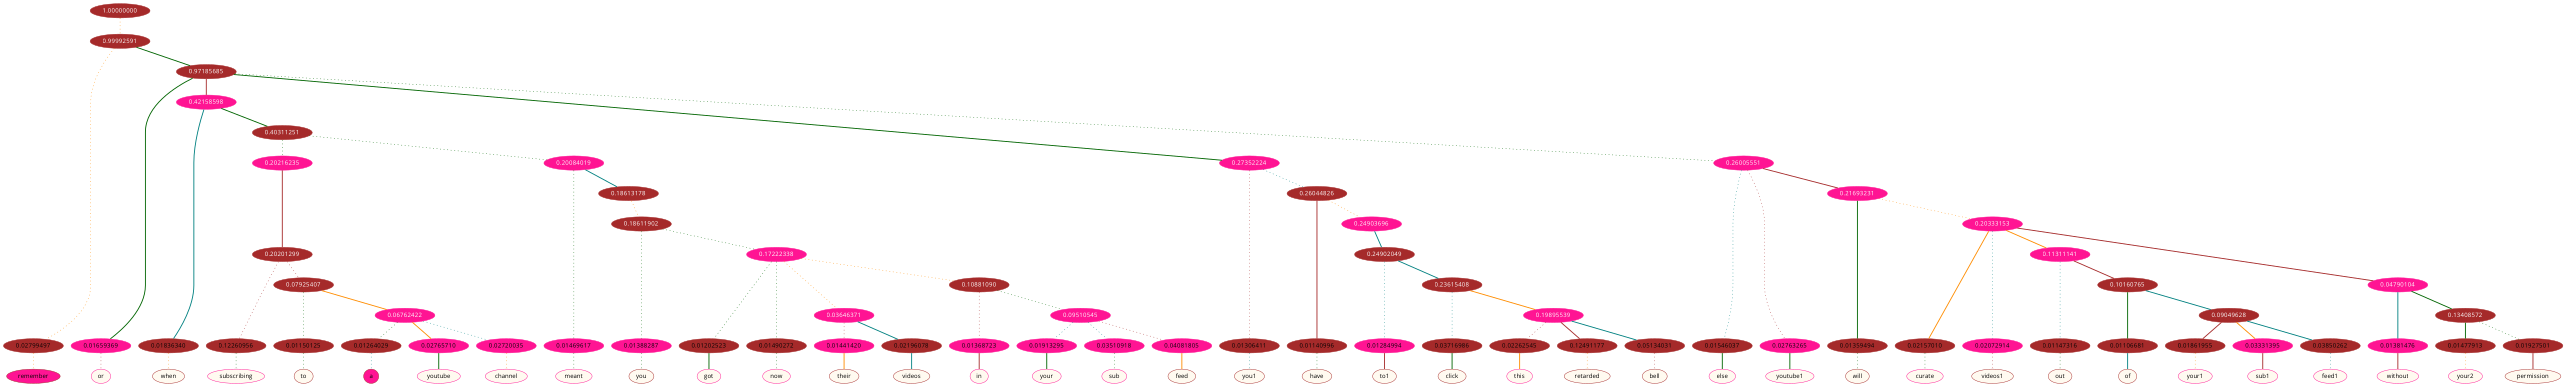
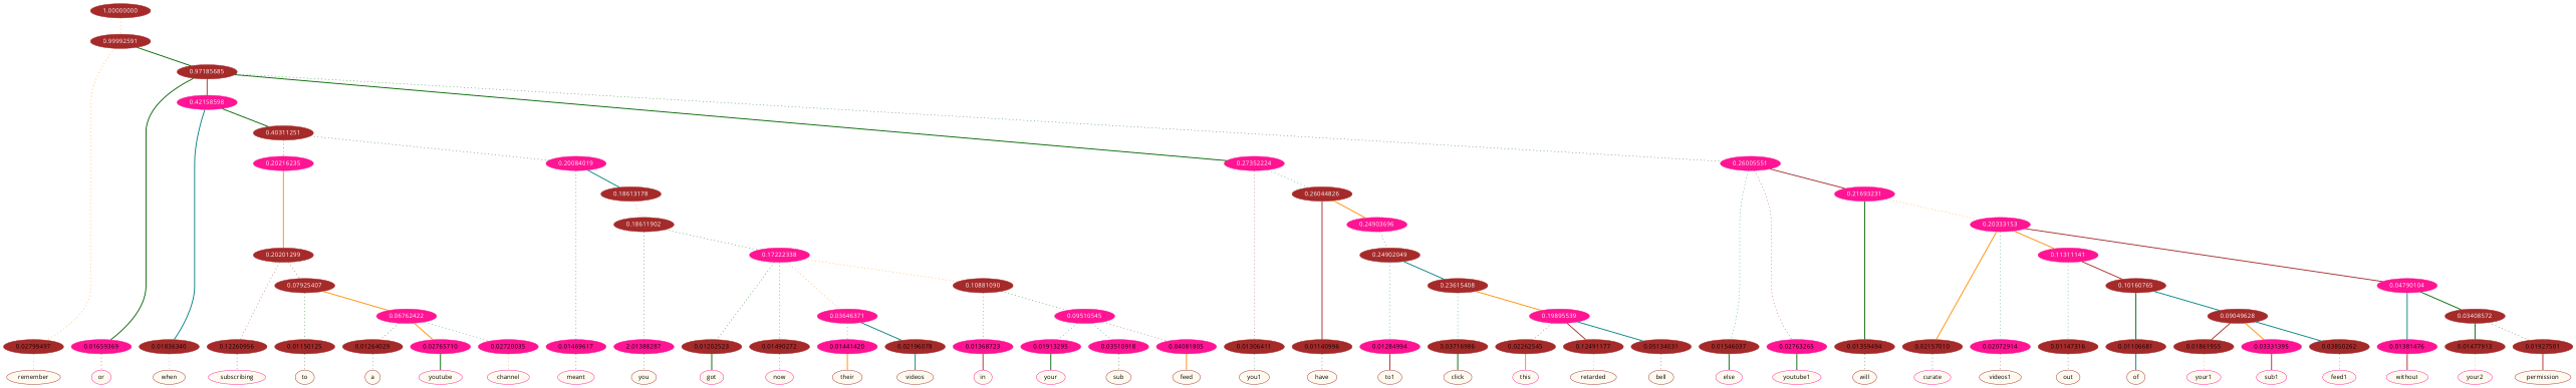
  graph {
    fontname="Open Sans"
    node [color=brown fontname="Open Sans" format=png nodesep=0.001 ordering=out overlap_scaling=0.01 ranksep=0.001 style=filled]
    edge [color=darkgreen fontname="Open Sans" style=dotted]
-   n1 [fillcolor=deeppink height=0.15 label=remember style="filled,solid" width=0.15]
+   n1 [fillcolor=floralwhite height=0.15 label=remember style="filled,solid" width=0.15]
    n2 [fillcolor=floralwhite height=0.15 label=when style="filled,solid" width=0.15]
    n3 [color=deeppink fillcolor=floralwhite height=0.15 label=subscribing style="filled,solid" width=0.15]
    n4 [fillcolor=floralwhite height=0.15 label=to style="filled,solid" width=0.15]
-   n5 [fillcolor=deeppink height=0.15 label=a style="filled,solid" width=0.15]
+   n5 [fillcolor=floralwhite height=0.15 label=a style="filled,solid" width=0.15]
    n6 [color=deeppink fillcolor=floralwhite height=0.15 label=youtube style="filled,solid" width=0.15]
    n7 [color=deeppink fillcolor=floralwhite height=0.15 label=channel style="filled,solid" width=0.15]
    n8 [color=deeppink fillcolor=floralwhite height=0.15 label=meant style="filled,solid" width=0.15]
    n9 [fillcolor=floralwhite height=0.15 label=you style="filled,solid" width=0.15]
    n10 [color=deeppink fillcolor=floralwhite height=0.15 label=got style="filled,solid" width=0.15]
    n11 [fillcolor=floralwhite height=0.15 label=their style="filled,solid" width=0.15]
    n12 [fillcolor=floralwhite height=0.15 label=videos style="filled,solid" width=0.15]
    n13 [color=deeppink fillcolor=floralwhite height=0.15 label=in style="filled,solid" width=0.15]
    n14 [color=deeppink fillcolor=floralwhite height=0.15 label=your style="filled,solid" width=0.15]
-   n15 [color=deeppink fillcolor=floralwhite height=0.15 label=sub style="filled,solid" width=0.15]
+   n15 [fillcolor=floralwhite height=0.15 label=sub style="filled,solid" width=0.15]
    n16 [fillcolor=floralwhite height=0.15 label=feed style="filled,solid" width=0.15]
    n17 [color=deeppink fillcolor=floralwhite height=0.15 label=now style="filled,solid" width=0.15]
    n18 [fillcolor=floralwhite height=0.15 label=you1 style="filled,solid" width=0.15]
    n19 [fillcolor=floralwhite height=0.15 label=have style="filled,solid" width=0.15]
    n20 [fillcolor=floralwhite height=0.15 label=to1 style="filled,solid" width=0.15]
    n21 [fillcolor=floralwhite height=0.15 label=click style="filled,solid" width=0.15]
    n22 [color=deeppink fillcolor=floralwhite height=0.15 label=this style="filled,solid" width=0.15]
    n23 [fillcolor=floralwhite height=0.15 label=retarded style="filled,solid" width=0.15]
    n24 [fillcolor=floralwhite height=0.15 label=bell style="filled,solid" width=0.15]
    n25 [color=deeppink fillcolor=floralwhite height=0.15 label=or style="filled,solid" width=0.15]
    n26 [color=deeppink fillcolor=floralwhite height=0.15 label=else style="filled,solid" width=0.15]
    n27 [color=deeppink fillcolor=floralwhite height=0.15 label=youtube1 style="filled,solid" width=0.15]
    n28 [fillcolor=floralwhite height=0.15 label=will style="filled,solid" width=0.15]
    n29 [color=deeppink fillcolor=floralwhite height=0.15 label=curate style="filled,solid" width=0.15]
    n30 [fillcolor=floralwhite height=0.15 label=videos1 style="filled,solid" width=0.15]
    n31 [fillcolor=floralwhite height=0.15 label=out style="filled,solid" width=0.15]
    n32 [fillcolor=floralwhite height=0.15 label=of style="filled,solid" width=0.15]
    n33 [color=deeppink fillcolor=floralwhite height=0.15 label=your1 style="filled,solid" width=0.15]
    n34 [color=deeppink fillcolor=floralwhite height=0.15 label=sub1 style="filled,solid" width=0.15]
    n35 [color=deeppink fillcolor=floralwhite height=0.15 label=feed1 style="filled,solid" width=0.15]
    n36 [color=deeppink fillcolor=floralwhite height=0.15 label=without style="filled,solid" width=0.15]
    n37 [color=deeppink fillcolor=floralwhite height=0.15 label=your2 style="filled,solid" width=0.15]
    n38 [fillcolor=floralwhite height=0.15 label=permission style="filled,solid" width=0.15]
    n39 [fontcolor=black height=0.15 label=0.02799497 width=0.15]
    n40 [fontcolor=black height=0.15 label=0.01836340 width=0.15]
    n41 [fontcolor=black height=0.15 label=0.12260956 width=0.15]
    n42 [fontcolor=black height=0.15 label=0.01150125 width=0.15]
    n43 [fontcolor=black height=0.15 label=0.01264029 width=0.15]
    n44 [color=deeppink fontcolor=black height=0.15 label=0.02765710 width=0.15]
    n45 [color=deeppink fontcolor=black height=0.15 label=0.02720035 width=0.15]
    n46 [color=deeppink fontcolor=black height=0.15 label=0.01469617 width=0.15]
-   n47 [color=deeppink fontcolor=black height=0.15 label=0.01388287 width=0.15]
+   n47 [color=deeppink fontcolor=black height=0.15 label=2.01388287 width=0.15]
    n48 [fontcolor=black height=0.15 label=0.01202523 width=0.15]
    n49 [color=deeppink fontcolor=black height=0.15 label=0.01441420 width=0.15]
    n50 [fontcolor=black height=0.15 label=0.02196078 width=0.15]
    n51 [color=deeppink fontcolor=black height=0.15 label=0.01368723 width=0.15]
    n52 [color=deeppink fontcolor=black height=0.15 label=0.01913295 width=0.15]
    n53 [color=deeppink fontcolor=black height=0.15 label=0.03510918 width=0.15]
    n54 [color=deeppink fontcolor=black height=0.15 label=0.04081805 width=0.15]
    n55 [fontcolor=black height=0.15 label=0.01490272 width=0.15]
    n56 [fontcolor=black height=0.15 label=0.01306411 width=0.15]
    n57 [fontcolor=black height=0.15 label=0.01140996 width=0.15]
    n58 [color=deeppink fontcolor=black height=0.15 label=0.01284994 width=0.15]
    n59 [fontcolor=black height=0.15 label=0.03716986 width=0.15]
    n60 [fontcolor=black height=0.15 label=0.02262545 width=0.15]
    n61 [fontcolor=black height=0.15 label=0.12491177 width=0.15]
    n62 [fontcolor=black height=0.15 label=0.05134031 width=0.15]
    n63 [color=deeppink fontcolor=black height=0.15 label=0.01659369 width=0.15]
    n64 [fontcolor=black height=0.15 label=0.01546037 width=0.15]
    n65 [color=deeppink fontcolor=black height=0.15 label=0.02763265 width=0.15]
    n66 [fontcolor=black height=0.15 label=0.01359494 width=0.15]
    n67 [fontcolor=black height=0.15 label=0.02157010 width=0.15]
    n68 [color=deeppink fontcolor=black height=0.15 label=0.02072914 width=0.15]
    n69 [fontcolor=black height=0.15 label=0.01147316 width=0.15]
    n70 [fontcolor=black height=0.15 label=0.01106681 width=0.15]
    n71 [fontcolor=black height=0.15 label=0.01861955 width=0.15]
    n72 [color=deeppink fontcolor=black height=0.15 label=0.03331395 width=0.15]
    n73 [fontcolor=black height=0.15 label=0.03850262 width=0.15]
    n74 [color=deeppink fontcolor=black height=0.15 label=0.01381476 width=0.15]
    n75 [fontcolor=black height=0.15 label=0.01477913 width=0.15]
    n76 [fontcolor=black height=0.15 label=0.01927501 width=0.15]
    n77 [fontcolor=grey99 height=0.15 label=1.00000000 width=0.15]
    n78 [fontcolor=grey99 height=0.15 label=0.99992591 width=0.15]
    n79 [fontcolor=grey99 height=0.15 label=0.97185685 width=0.15]
    n80 [color=deeppink fontcolor=grey99 height=0.15 label=0.42158598 width=0.15]
    n81 [color=deeppink fontcolor=grey99 height=0.15 label=0.27352224 width=0.15]
    n82 [color=deeppink fontcolor=grey99 height=0.15 label=0.26005551 width=0.15]
    n83 [fontcolor=grey99 height=0.15 label=0.40311251 width=0.15]
    n84 [fontcolor=grey99 height=0.15 label=0.26044826 width=0.15]
    n85 [color=deeppink fontcolor=grey99 height=0.15 label=0.21693231 width=0.15]
    n86 [color=deeppink fontcolor=grey99 height=0.15 label=0.20216235 width=0.15]
    n87 [color=deeppink fontcolor=grey99 height=0.15 label=0.20084019 width=0.15]
    n88 [color=deeppink fontcolor=grey99 height=0.15 label=0.24903696 width=0.15]
    n89 [color=deeppink fontcolor=grey99 height=0.15 label=0.20333153 width=0.15]
    n90 [fontcolor=grey99 height=0.15 label=0.20201299 width=0.15]
    n91 [fontcolor=grey99 height=0.15 label=0.18613178 width=0.15]
    n92 [fontcolor=grey99 height=0.15 label=0.24902049 width=0.15]
    n93 [color=deeppink fontcolor=grey99 height=0.15 label=0.11311141 width=0.15]
    n94 [color=deeppink fontcolor=grey99 height=0.15 label=0.04790104 width=0.15]
    n95 [fontcolor=grey99 height=0.15 label=0.07925407 width=0.15]
    n96 [fontcolor=grey99 height=0.15 label=0.18611902 width=0.15]
    n97 [fontcolor=grey99 height=0.15 label=0.23615408 width=0.15]
    n98 [fontcolor=grey99 height=0.15 label=0.10160765 width=0.15]
-   n99 [fontcolor=grey99 height=0.15 label=0.13408572 width=0.15]
+   n99 [fontcolor=grey99 height=0.15 label=0.03408572 width=0.15]
    n100 [color=deeppink fontcolor=grey99 height=0.15 label=0.06762422 width=0.15]
    n101 [color=deeppink fontcolor=grey99 height=0.15 label=0.17222338 width=0.15]
    n102 [color=deeppink fontcolor=grey99 height=0.15 label=0.19895539 width=0.15]
    n103 [fontcolor=grey99 height=0.15 label=0.09049628 width=0.15]
    n104 [color=deeppink fontcolor=grey99 height=0.15 label=0.03646371 width=0.15]
    n105 [fontcolor=grey99 height=0.15 label=0.10881090 width=0.15]
    n106 [color=deeppink fontcolor=grey99 height=0.15 label=0.09510545 width=0.15]
    subgraph sub_1 {
      rank=same
      n1
      n2
      n3
      n4
      n5
      n6
      n7
      n8
      n9
      n10
      n11
      n12
      n13
      n14
      n15
      n16
      n17
      n18
      n19
      n20
      n21
      n22
      n23
      n24
      n25
      n26
      n27
      n28
      n29
      n30
      n31
      n32
      n33
      n34
      n35
      n36
      n37
      n38
    }
    subgraph sub_2 {
      rank=same
      n39
      n40
      n41
      n42
      n43
      n44
      n45
      n46
      n47
      n48
      n49
      n50
      n51
      n52
      n53
      n54
      n55
      n56
      n57
      n58
      n59
      n60
      n61
      n62
      n63
      n64
      n65
      n66
      n67
      n68
      n69
      n70
      n71
      n72
      n73
      n74
      n75
      n76
    }
    n39 -- n1 [color=darkorange]
    n40 -- n2 [color=darkorange]
    n41 -- n3
    n42 -- n4
    n43 -- n5 [color=teal]
    n44 -- n6 [style=bold]
    n45 -- n7 [color=darkorange]
    n46 -- n8
    n47 -- n9
    n48 -- n10 [style=bold]
    n49 -- n11 [color=darkorange style=bold]
    n50 -- n12 [color=teal style=bold]
    n51 -- n13 [color=brown style=bold]
    n52 -- n14 [style=bold]
    n53 -- n15
    n54 -- n16 [color=darkorange style=bold]
    n55 -- n17
    n56 -- n18 [color=teal]
    n57 -- n19
    n58 -- n20 [color=brown style=bold]
    n59 -- n21 [style=bold]
    n60 -- n22 [color=darkorange style=bold]
    n61 -- n23 [color=darkorange]
    n62 -- n24 [color=brown]
    n63 -- n25 [color=brown]
    n64 -- n26 [style=bold]
    n65 -- n27 [style=bold]
    n66 -- n28
    n67 -- n29
    n68 -- n30 [color=brown]
    n69 -- n31
    n70 -- n32 [color=teal style=bold]
    n71 -- n33 [color=darkorange]
    n72 -- n34 [color=brown style=bold]
    n73 -- n35 [color=teal]
    n74 -- n36 [color=brown style=bold]
    n75 -- n37 [color=darkorange]
    n76 -- n38 [color=brown style=bold]
    n77 -- n78 [color=darkorange]
    n78 -- n39 [color=darkorange]
    n78 -- n79 [style=bold]
    n79 -- n63 [style=bold]
    n79 -- n80 [color=brown style=bold]
    n79 -- n81 [style=bold]
    n79 -- n82
    n80 -- n40 [color=teal style=bold]
    n80 -- n83 [style=bold]
    n81 -- n56 [color=brown]
    n81 -- n84 [color=teal]
    n82 -- n64 [color=teal]
    n82 -- n65 [color=brown]
    n82 -- n85 [color=brown style=bold]
    n83 -- n86
    n83 -- n87
    n84 -- n57 [color=brown style=bold]
-   n84 -- n88 [color=darkorange]
+   n84 -- n88 [color=darkorange style=bold]
    n85 -- n66 [style=bold]
    n85 -- n89 [color=darkorange]
-   n86 -- n90 [color=brown style=bold]
+   n86 -- n90 [color=darkorange style=bold]
    n87 -- n46
    n87 -- n91 [color=teal style=bold]
-   n88 -- n92 [color=teal style=bold]
+   n88 -- n92 [color=teal]
    n89 -- n67 [color=darkorange style=bold]
    n89 -- n68 [color=teal]
    n89 -- n93 [color=darkorange style=bold]
    n89 -- n94 [color=brown style=bold]
    n90 -- n41 [color=brown]
    n90 -- n95 [color=brown]
    n91 -- n96 [color=darkorange]
    n92 -- n58 [color=teal]
    n92 -- n97 [color=teal style=bold]
    n93 -- n69 [color=teal]
    n93 -- n98 [color=brown style=bold]
    n94 -- n74 [color=teal style=bold]
    n94 -- n99 [style=bold]
    n95 -- n42
    n95 -- n100 [color=darkorange style=bold]
    n96 -- n47
    n96 -- n101
    n97 -- n59 [color=teal]
    n97 -- n102 [color=darkorange style=bold]
    n98 -- n70 [style=bold]
    n98 -- n103 [color=teal style=bold]
    n99 -- n75 [style=bold]
    n99 -- n76
    n100 -- n43
    n100 -- n44 [color=darkorange style=bold]
    n100 -- n45 [color=teal]
    n101 -- n48
    n101 -- n55
    n101 -- n104 [color=darkorange]
    n101 -- n105 [color=darkorange]
    n102 -- n60 [color=brown]
    n102 -- n61 [color=brown style=bold]
    n102 -- n62 [color=teal style=bold]
    n103 -- n71 [color=brown style=bold]
    n103 -- n72 [color=darkorange style=bold]
    n103 -- n73 [color=teal style=bold]
    n104 -- n49 [color=brown]
    n104 -- n50 [color=teal style=bold]
    n105 -- n51 [color=brown]
    n105 -- n106
    n106 -- n52 [color=teal]
    n106 -- n53 [color=teal]
    n106 -- n54 [color=brown]
  }
